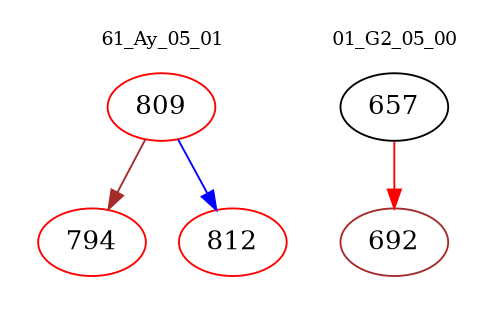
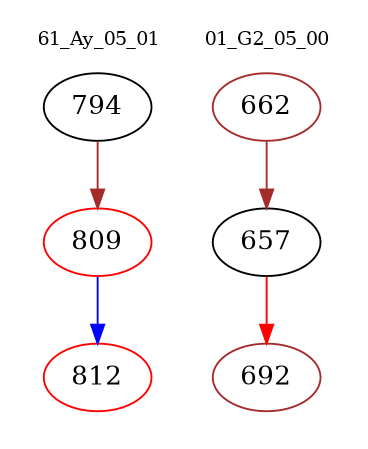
  digraph {
    node [color=red shape=ellipse]
    edge [color=brown]
    n1 [label=809]
-   n2 [label=794]
+   n2 [color=black label=794]
    n3 [label=812]
+   n4 [color=brown label=662]
    n5 [color=black label=657]
    n6 [color=brown label=692]
    subgraph cluster_1 {
      color=white
      fontsize=10
      label="61_Ay_05_01"
      n1
      n2
      n3
    }
    subgraph cluster_2 {
      color=white
      fontsize=10
      label="01_G2_05_00"
+     n4
      n5
      n6
    }
-   n1 -> n2
+   n2 -> n1
    n1 -> n3 [color=blue]
+   n4 -> n5
    n5 -> n6 [color=red]
  }
